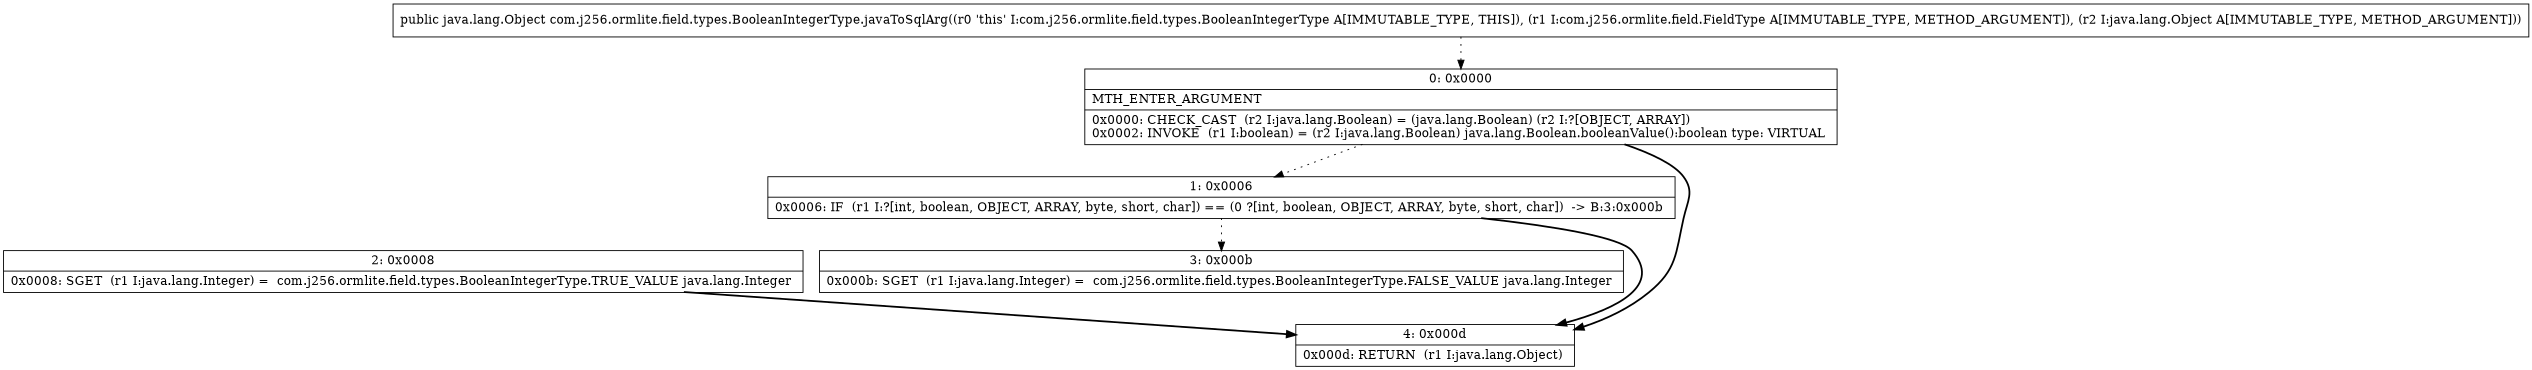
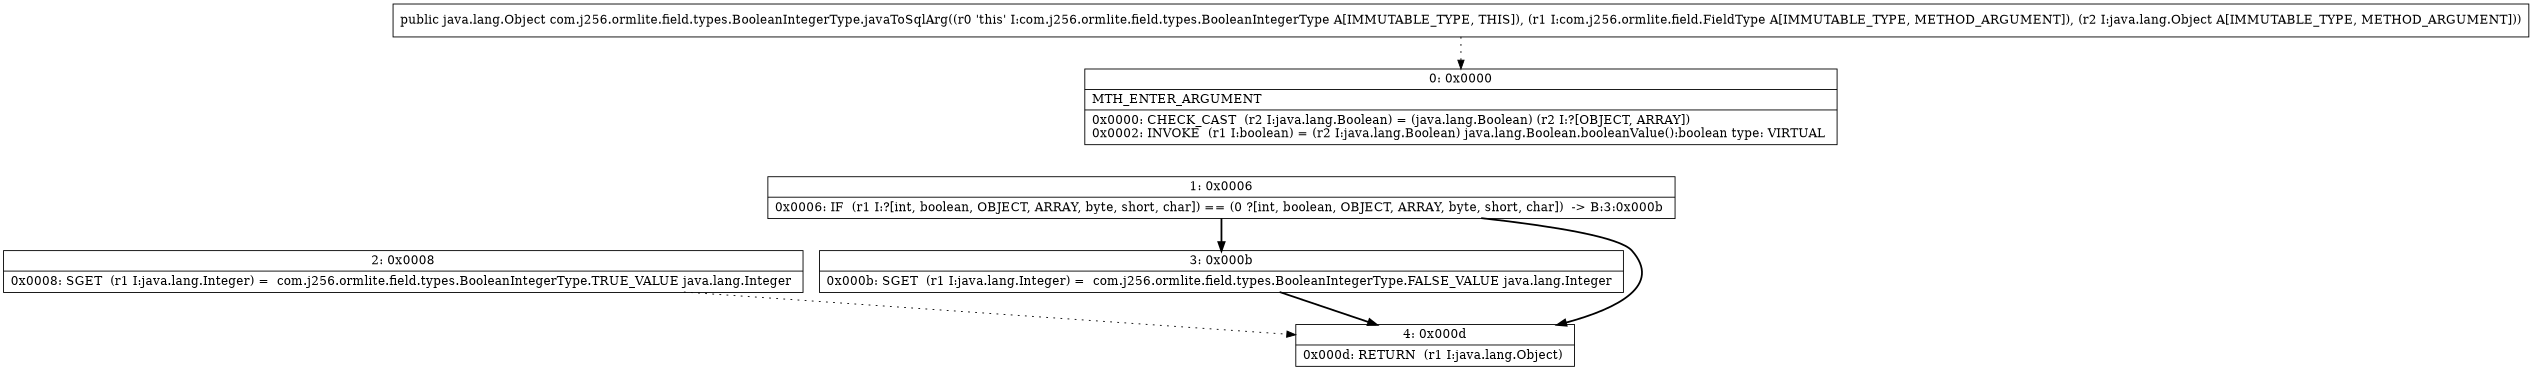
  digraph {
    node [shape=record]
    edge [style=bold]
    n1 [label="{0\:\ 0x0000|MTH_ENTER_ARGUMENT\l|0x0000: CHECK_CAST  (r2 I:java.lang.Boolean) = (java.lang.Boolean) (r2 I:?[OBJECT, ARRAY]) \l0x0002: INVOKE  (r1 I:boolean) = (r2 I:java.lang.Boolean) java.lang.Boolean.booleanValue():boolean type: VIRTUAL \l}"]
    n2 [label="{1\:\ 0x0006|0x0006: IF  (r1 I:?[int, boolean, OBJECT, ARRAY, byte, short, char]) == (0 ?[int, boolean, OBJECT, ARRAY, byte, short, char])  \-\> B:3:0x000b \l}"]
    n3 [label="{3\:\ 0x000b|0x000b: SGET  (r1 I:java.lang.Integer) =  com.j256.ormlite.field.types.BooleanIntegerType.FALSE_VALUE java.lang.Integer \l}"]
    n4 [label="{4\:\ 0x000d|0x000d: RETURN  (r1 I:java.lang.Object) \l}"]
    n5 [label="{2\:\ 0x0008|0x0008: SGET  (r1 I:java.lang.Integer) =  com.j256.ormlite.field.types.BooleanIntegerType.TRUE_VALUE java.lang.Integer \l}"]
    n6 [label="{public java.lang.Object com.j256.ormlite.field.types.BooleanIntegerType.javaToSqlArg((r0 'this' I:com.j256.ormlite.field.types.BooleanIntegerType A[IMMUTABLE_TYPE, THIS]), (r1 I:com.j256.ormlite.field.FieldType A[IMMUTABLE_TYPE, METHOD_ARGUMENT]), (r2 I:java.lang.Object A[IMMUTABLE_TYPE, METHOD_ARGUMENT])) }"]
-   n1 -> n2 [style=dotted]
-   n2 -> n3 [style=dotted]
+   n2 -> n3
    n2 -> n4
-   n1 -> n4
-   n5 -> n4
+   n3 -> n4
+   n5 -> n4 [style=dotted]
    n6 -> n1 [style=dotted]
  }
